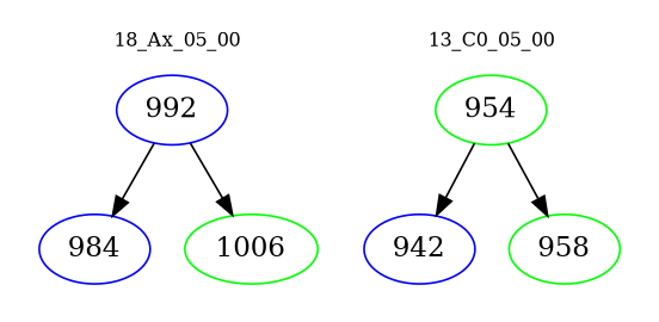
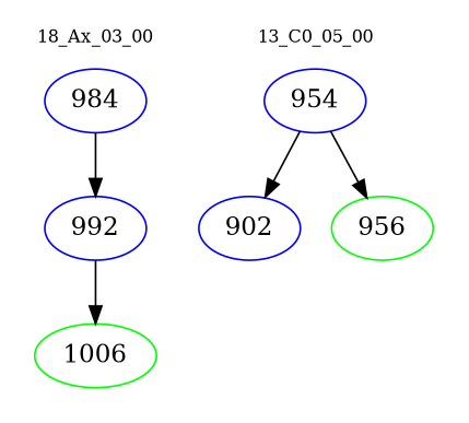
  digraph {
    node [color=blue]
    edge [color=black]
    n1 [label=992]
    n2 [label=984]
    n3 [color=green label=1006]
-   n4 [color=green label=954]
-   n5 [label=942]
-   n6 [color=green label=958]
+   n4 [label=954]
+   n5 [label=902]
+   n6 [color=green label=956]
    subgraph cluster_1 {
      color=white
      fontsize=10
-     label="18_Ax_05_00"
+     label="18_Ax_03_00"
      n1
      n2
      n3
    }
    subgraph cluster_2 {
      color=white
      fontsize=10
      label="13_C0_05_00"
      n4
      n5
      n6
    }
-   n1 -> n2
+   n2 -> n1
    n1 -> n3
    n4 -> n5
    n4 -> n6
  }
